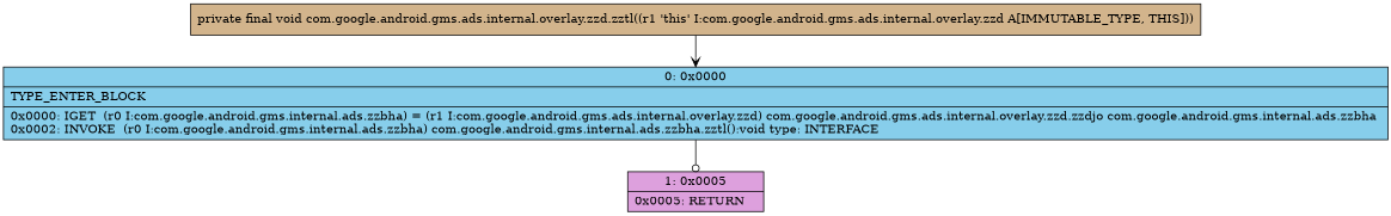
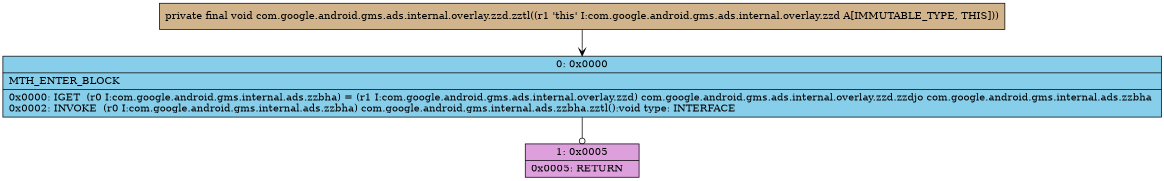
  digraph {
    node [shape=record style=filled]
-   n1 [label="{0\:\ 0x0000|TYPE_ENTER_BLOCK\l|0x0000: IGET  (r0 I:com.google.android.gms.internal.ads.zzbha) = (r1 I:com.google.android.gms.ads.internal.overlay.zzd) com.google.android.gms.ads.internal.overlay.zzd.zzdjo com.google.android.gms.internal.ads.zzbha \l0x0002: INVOKE  (r0 I:com.google.android.gms.internal.ads.zzbha) com.google.android.gms.internal.ads.zzbha.zztl():void type: INTERFACE \l}" fillcolor=skyblue]
+   n1 [label="{0\:\ 0x0000|MTH_ENTER_BLOCK\l|0x0000: IGET  (r0 I:com.google.android.gms.internal.ads.zzbha) = (r1 I:com.google.android.gms.ads.internal.overlay.zzd) com.google.android.gms.ads.internal.overlay.zzd.zzdjo com.google.android.gms.internal.ads.zzbha \l0x0002: INVOKE  (r0 I:com.google.android.gms.internal.ads.zzbha) com.google.android.gms.internal.ads.zzbha.zztl():void type: INTERFACE \l}" fillcolor=skyblue]
    n2 [label="{1\:\ 0x0005|0x0005: RETURN   \l}" fillcolor=plum]
    n3 [label="{private final void com.google.android.gms.ads.internal.overlay.zzd.zztl((r1 'this' I:com.google.android.gms.ads.internal.overlay.zzd A[IMMUTABLE_TYPE, THIS])) }" fillcolor=tan]
    n1 -> n2 [arrowhead=odot]
    n3 -> n1 [arrowhead=vee]
  }
